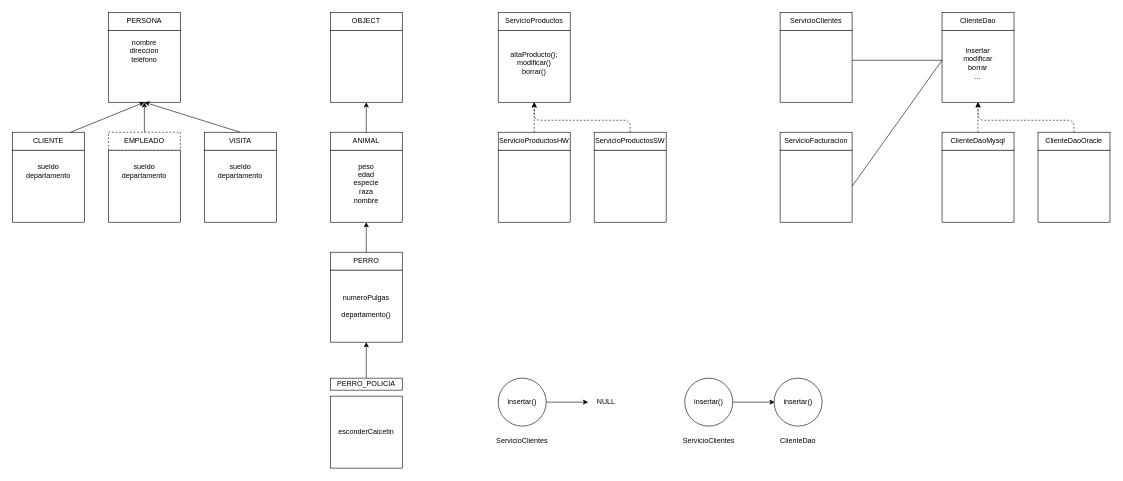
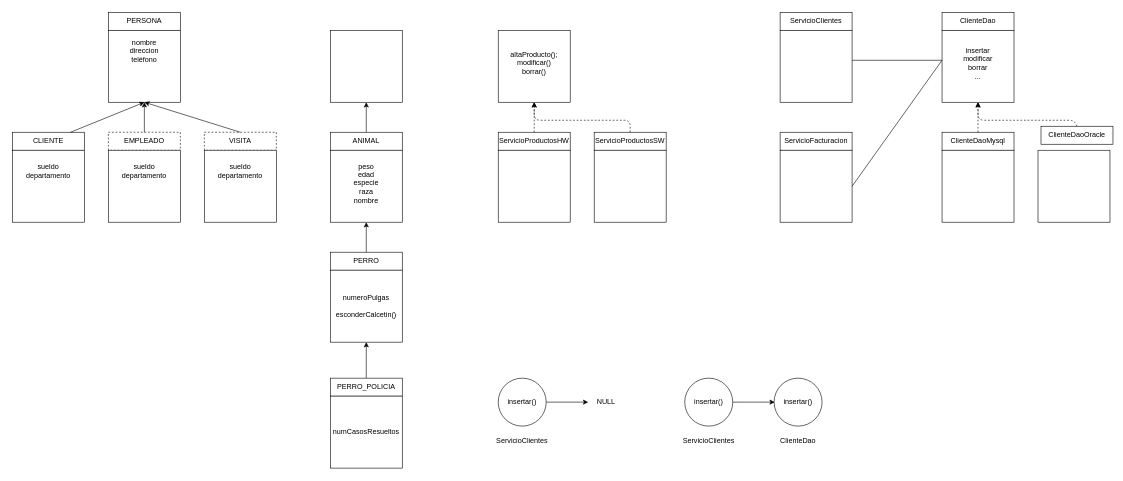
  <mxCell id="0" />
  <mxCell id="1" parent="0" />
  <mxCell id="2" value="&lt;span style=&quot;font-weight: normal;&quot;&gt;PERSONA&lt;/span&gt;" style="rounded=0;whiteSpace=wrap;html=1;fontStyle=1" parent="1" vertex="1"><mxGeometry x="180" y="20" width="120" height="30" as="geometry" /></mxCell>
  <mxCell id="3" value="" style="rounded=0;whiteSpace=wrap;html=1;fontStyle=1" parent="1" vertex="1"><mxGeometry x="180" y="50" width="120" height="120" as="geometry" /></mxCell>
  <mxCell id="4" value="&lt;span style=&quot;font-weight: normal;&quot;&gt;EMPLEADO&lt;/span&gt;" style="rounded=0;whiteSpace=wrap;html=1;fontStyle=1;dashed=1;" parent="1" vertex="1"><mxGeometry x="180" y="220" width="120" height="30" as="geometry" /></mxCell>
  <mxCell id="5" value="" style="rounded=0;whiteSpace=wrap;html=1;fontStyle=1" parent="1" vertex="1"><mxGeometry x="180" y="250" width="120" height="120" as="geometry" /></mxCell>
  <mxCell id="6" value="" style="endArrow=classic;html=1;rounded=0;entryX=0.5;entryY=1;entryDx=0;entryDy=0;exitX=0.5;exitY=0;exitDx=0;exitDy=0;fontStyle=1" parent="1" source="4" target="3" edge="1"><mxGeometry width="50" height="50" relative="1" as="geometry"><mxPoint x="80" y="240" as="sourcePoint" /><mxPoint x="130" y="190" as="targetPoint" /></mxGeometry></mxCell>
  <mxCell id="7" value="&lt;span style=&quot;font-weight: normal;&quot;&gt;nombre&lt;br&gt;direccion&lt;br&gt;teléfono&lt;/span&gt;" style="text;html=1;strokeColor=none;fillColor=none;align=center;verticalAlign=middle;whiteSpace=wrap;rounded=0;fontStyle=1" parent="1" vertex="1"><mxGeometry x="210" y="70" width="60" height="30" as="geometry" /></mxCell>
  <mxCell id="8" value="&lt;span style=&quot;font-weight: normal;&quot;&gt;sueldo&lt;br&gt;departamento&lt;/span&gt;" style="text;html=1;strokeColor=none;fillColor=none;align=center;verticalAlign=middle;whiteSpace=wrap;rounded=0;fontStyle=1" parent="1" vertex="1"><mxGeometry x="210" y="270" width="60" height="30" as="geometry" /></mxCell>
  <mxCell id="9" style="edgeStyle=orthogonalEdgeStyle;rounded=1;orthogonalLoop=1;jettySize=auto;html=1;entryX=0.5;entryY=1;entryDx=0;entryDy=0;" parent="1" source="10" target="58" edge="1"><mxGeometry relative="1" as="geometry" /></mxCell>
  <mxCell id="10" value="ANIMAL" style="rounded=0;whiteSpace=wrap;html=1;" parent="1" vertex="1"><mxGeometry x="550" y="220" width="120" height="30" as="geometry" /></mxCell>
  <mxCell id="11" value="" style="rounded=0;whiteSpace=wrap;html=1;" parent="1" vertex="1"><mxGeometry x="550" y="250" width="120" height="120" as="geometry" /></mxCell>
  <mxCell id="12" value="PERRO" style="rounded=0;whiteSpace=wrap;html=1;" parent="1" vertex="1"><mxGeometry x="550" y="420" width="120" height="30" as="geometry" /></mxCell>
- <mxCell id="13" value="numeroPulgas&lt;br&gt;&lt;br&gt;departamento()" style="rounded=0;whiteSpace=wrap;html=1;" parent="1" vertex="1"><mxGeometry x="550" y="450" width="120" height="120" as="geometry" /></mxCell>
+ <mxCell id="13" value="numeroPulgas&lt;br&gt;&lt;br&gt;esconderCalcetin()" style="rounded=0;whiteSpace=wrap;html=1;" parent="1" vertex="1"><mxGeometry x="550" y="450" width="120" height="120" as="geometry" /></mxCell>
  <mxCell id="14" value="" style="endArrow=classic;html=1;rounded=0;entryX=0.5;entryY=1;entryDx=0;entryDy=0;exitX=0.5;exitY=0;exitDx=0;exitDy=0;" parent="1" source="12" target="11" edge="1"><mxGeometry width="50" height="50" relative="1" as="geometry"><mxPoint x="450" y="440" as="sourcePoint" /><mxPoint x="500" y="390" as="targetPoint" /></mxGeometry></mxCell>
  <mxCell id="15" value="peso&lt;br&gt;edad&lt;br&gt;especie&lt;br&gt;raza&lt;br&gt;nombre" style="text;html=1;strokeColor=none;fillColor=none;align=center;verticalAlign=middle;whiteSpace=wrap;rounded=0;" parent="1" vertex="1"><mxGeometry x="580" y="290" width="60" height="30" as="geometry" /></mxCell>
- <mxCell id="16" value="ServicioProductos" style="rounded=0;whiteSpace=wrap;html=1;" parent="1" vertex="1"><mxGeometry x="830" y="20" width="120" height="30" as="geometry" /></mxCell>
  <mxCell id="17" value="" style="rounded=0;whiteSpace=wrap;html=1;" parent="1" vertex="1"><mxGeometry x="830" y="50" width="120" height="120" as="geometry" /></mxCell>
  <mxCell id="18" value="ServicioProductosHW" style="rounded=0;whiteSpace=wrap;html=1;" parent="1" vertex="1"><mxGeometry x="830" y="220" width="120" height="30" as="geometry" /></mxCell>
  <mxCell id="19" value="" style="rounded=0;whiteSpace=wrap;html=1;" parent="1" vertex="1"><mxGeometry x="830" y="250" width="120" height="120" as="geometry" /></mxCell>
  <mxCell id="20" value="" style="endArrow=classic;html=1;rounded=0;entryX=0.5;entryY=1;entryDx=0;entryDy=0;exitX=0.5;exitY=0;exitDx=0;exitDy=0;dashed=1;" parent="1" source="18" target="17" edge="1"><mxGeometry width="50" height="50" relative="1" as="geometry"><mxPoint x="730" y="240" as="sourcePoint" /><mxPoint x="780" y="190" as="targetPoint" /></mxGeometry></mxCell>
  <mxCell id="21" value="altaProducto();&lt;br&gt;modificar()&lt;br&gt;borrar()" style="text;html=1;strokeColor=none;fillColor=none;align=center;verticalAlign=middle;whiteSpace=wrap;rounded=0;" parent="1" vertex="1"><mxGeometry x="860" y="90" width="60" height="30" as="geometry" /></mxCell>
  <mxCell id="22" value="ServicioProductosSW" style="rounded=0;whiteSpace=wrap;html=1;" parent="1" vertex="1"><mxGeometry x="990" y="220" width="120" height="30" as="geometry" /></mxCell>
  <mxCell id="23" value="" style="rounded=0;whiteSpace=wrap;html=1;" parent="1" vertex="1"><mxGeometry x="990" y="250" width="120" height="120" as="geometry" /></mxCell>
  <mxCell id="24" value="" style="endArrow=classic;html=1;rounded=1;entryX=0.5;entryY=1;entryDx=0;entryDy=0;exitX=0.5;exitY=0;exitDx=0;exitDy=0;dashed=1;" parent="1" source="22" target="17" edge="1"><mxGeometry width="50" height="50" relative="1" as="geometry"><mxPoint x="900" y="230" as="sourcePoint" /><mxPoint x="900" y="180" as="targetPoint" /><Array as="points"><mxPoint x="1050" y="200" /><mxPoint x="890" y="200" /></Array></mxGeometry></mxCell>
  <mxCell id="25" value="ClienteDao" style="rounded=0;whiteSpace=wrap;html=1;" parent="1" vertex="1"><mxGeometry x="1570" y="20" width="120" height="30" as="geometry" /></mxCell>
  <mxCell id="26" value="" style="rounded=0;whiteSpace=wrap;html=1;" parent="1" vertex="1"><mxGeometry x="1570" y="50" width="120" height="120" as="geometry" /></mxCell>
  <mxCell id="27" value="ClienteDaoMysql" style="rounded=0;whiteSpace=wrap;html=1;" parent="1" vertex="1"><mxGeometry x="1570" y="220" width="120" height="30" as="geometry" /></mxCell>
  <mxCell id="28" value="" style="rounded=0;whiteSpace=wrap;html=1;" parent="1" vertex="1"><mxGeometry x="1570" y="250" width="120" height="120" as="geometry" /></mxCell>
  <mxCell id="29" value="" style="endArrow=classic;html=1;rounded=0;entryX=0.5;entryY=1;entryDx=0;entryDy=0;exitX=0.5;exitY=0;exitDx=0;exitDy=0;dashed=1;" parent="1" source="27" target="26" edge="1"><mxGeometry width="50" height="50" relative="1" as="geometry"><mxPoint x="1470" y="240" as="sourcePoint" /><mxPoint x="1520" y="190" as="targetPoint" /></mxGeometry></mxCell>
  <mxCell id="30" value="insertar&lt;br&gt;modificar&lt;br&gt;borrar&lt;br&gt;..." style="text;html=1;strokeColor=none;fillColor=none;align=center;verticalAlign=middle;whiteSpace=wrap;rounded=0;" parent="1" vertex="1"><mxGeometry x="1600" y="90" width="60" height="30" as="geometry" /></mxCell>
- <mxCell id="31" value="ClienteDaoOracle" style="rounded=0;whiteSpace=wrap;html=1;" parent="1" vertex="1"><mxGeometry x="1730" y="220" width="120" height="30" as="geometry" /></mxCell>
+ <mxCell id="31" value="ClienteDaoOracle" style="rounded=0;whiteSpace=wrap;html=1;" parent="1" vertex="1"><mxGeometry x="1735" y="210" width="120" height="30" as="geometry" /></mxCell>
  <mxCell id="32" value="" style="rounded=0;whiteSpace=wrap;html=1;" parent="1" vertex="1"><mxGeometry x="1730" y="250" width="120" height="120" as="geometry" /></mxCell>
  <mxCell id="33" value="" style="endArrow=classic;html=1;rounded=1;entryX=0.5;entryY=1;entryDx=0;entryDy=0;exitX=0.5;exitY=0;exitDx=0;exitDy=0;dashed=1;" parent="1" source="31" target="26" edge="1"><mxGeometry width="50" height="50" relative="1" as="geometry"><mxPoint x="1640" y="230" as="sourcePoint" /><mxPoint x="1640" y="180" as="targetPoint" /><Array as="points"><mxPoint x="1790" y="200" /><mxPoint x="1630" y="200" /></Array></mxGeometry></mxCell>
  <mxCell id="34" value="ServicioClientes" style="rounded=0;whiteSpace=wrap;html=1;" parent="1" vertex="1"><mxGeometry x="1300" y="20" width="120" height="30" as="geometry" /></mxCell>
  <mxCell id="35" value="" style="rounded=0;whiteSpace=wrap;html=1;" parent="1" vertex="1"><mxGeometry x="1300" y="50" width="120" height="120" as="geometry" /></mxCell>
  <mxCell id="36" value="" style="endArrow=none;html=1;rounded=1;" parent="1" edge="1"><mxGeometry width="50" height="50" relative="1" as="geometry"><mxPoint x="1420" y="100" as="sourcePoint" /><mxPoint x="1570" y="100" as="targetPoint" /></mxGeometry></mxCell>
  <mxCell id="37" value="ServicioFacturacion" style="rounded=0;whiteSpace=wrap;html=1;" parent="1" vertex="1"><mxGeometry x="1300" y="220" width="120" height="30" as="geometry" /></mxCell>
  <mxCell id="38" value="" style="rounded=0;whiteSpace=wrap;html=1;" parent="1" vertex="1"><mxGeometry x="1300" y="250" width="120" height="120" as="geometry" /></mxCell>
  <mxCell id="39" value="" style="endArrow=none;html=1;rounded=1;exitX=1;exitY=0.5;exitDx=0;exitDy=0;" parent="1" source="38" edge="1"><mxGeometry width="50" height="50" relative="1" as="geometry"><mxPoint x="1470" y="260" as="sourcePoint" /><mxPoint x="1570" y="100" as="targetPoint" /></mxGeometry></mxCell>
  <mxCell id="40" style="edgeStyle=orthogonalEdgeStyle;rounded=1;orthogonalLoop=1;jettySize=auto;html=1;entryX=0;entryY=0.5;entryDx=0;entryDy=0;" parent="1" source="41" target="43" edge="1"><mxGeometry relative="1" as="geometry" /></mxCell>
  <mxCell id="41" value="insertar()" style="ellipse;whiteSpace=wrap;html=1;aspect=fixed;" parent="1" vertex="1"><mxGeometry x="830" y="630" width="80" height="80" as="geometry" /></mxCell>
  <mxCell id="42" value="ServicioClientes" style="text;html=1;strokeColor=none;fillColor=none;align=center;verticalAlign=middle;whiteSpace=wrap;rounded=0;" parent="1" vertex="1"><mxGeometry x="840" y="720" width="60" height="30" as="geometry" /></mxCell>
  <mxCell id="43" value="NULL" style="text;html=1;strokeColor=none;fillColor=none;align=center;verticalAlign=middle;whiteSpace=wrap;rounded=0;" parent="1" vertex="1"><mxGeometry x="980" y="655" width="60" height="30" as="geometry" /></mxCell>
  <mxCell id="44" style="edgeStyle=orthogonalEdgeStyle;rounded=1;orthogonalLoop=1;jettySize=auto;html=1;entryX=0;entryY=0.5;entryDx=0;entryDy=0;" parent="1" source="45" edge="1"><mxGeometry relative="1" as="geometry"><mxPoint x="1291" y="670" as="targetPoint" /></mxGeometry></mxCell>
  <mxCell id="45" value="insertar()" style="ellipse;whiteSpace=wrap;html=1;aspect=fixed;" parent="1" vertex="1"><mxGeometry x="1141" y="630" width="80" height="80" as="geometry" /></mxCell>
  <mxCell id="46" value="ServicioClientes" style="text;html=1;strokeColor=none;fillColor=none;align=center;verticalAlign=middle;whiteSpace=wrap;rounded=0;" parent="1" vertex="1"><mxGeometry x="1151" y="720" width="60" height="30" as="geometry" /></mxCell>
  <mxCell id="47" value="insertar()" style="ellipse;whiteSpace=wrap;html=1;aspect=fixed;" parent="1" vertex="1"><mxGeometry x="1290" y="630" width="80" height="80" as="geometry" /></mxCell>
  <mxCell id="48" value="ClienteDao" style="text;html=1;strokeColor=none;fillColor=none;align=center;verticalAlign=middle;whiteSpace=wrap;rounded=0;" parent="1" vertex="1"><mxGeometry x="1300" y="720" width="60" height="30" as="geometry" /></mxCell>
  <mxCell id="49" value="&lt;span style=&quot;font-weight: normal;&quot;&gt;CLIENTE&lt;/span&gt;" style="rounded=0;whiteSpace=wrap;html=1;fontStyle=1" parent="1" vertex="1"><mxGeometry x="20" y="220" width="120" height="30" as="geometry" /></mxCell>
  <mxCell id="50" value="" style="rounded=0;whiteSpace=wrap;html=1;fontStyle=1" parent="1" vertex="1"><mxGeometry x="20" y="250" width="120" height="120" as="geometry" /></mxCell>
  <mxCell id="51" value="&lt;span style=&quot;font-weight: normal;&quot;&gt;sueldo&lt;br&gt;departamento&lt;/span&gt;" style="text;html=1;strokeColor=none;fillColor=none;align=center;verticalAlign=middle;whiteSpace=wrap;rounded=0;fontStyle=1" parent="1" vertex="1"><mxGeometry x="50" y="270" width="60" height="30" as="geometry" /></mxCell>
- <mxCell id="52" value="&lt;span style=&quot;font-weight: normal;&quot;&gt;VISITA&lt;/span&gt;" style="rounded=0;whiteSpace=wrap;html=1;fontStyle=1" parent="1" vertex="1"><mxGeometry x="340" y="220" width="120" height="30" as="geometry" /></mxCell>
+ <mxCell id="52" value="&lt;span style=&quot;font-weight: normal;&quot;&gt;VISITA&lt;/span&gt;" style="rounded=0;whiteSpace=wrap;html=1;fontStyle=1;dashed=1;" parent="1" vertex="1"><mxGeometry x="340" y="220" width="120" height="30" as="geometry" /></mxCell>
  <mxCell id="53" value="" style="rounded=0;whiteSpace=wrap;html=1;fontStyle=1" parent="1" vertex="1"><mxGeometry x="340" y="250" width="120" height="120" as="geometry" /></mxCell>
  <mxCell id="54" value="&lt;span style=&quot;font-weight: normal;&quot;&gt;sueldo&lt;br&gt;departamento&lt;/span&gt;" style="text;html=1;strokeColor=none;fillColor=none;align=center;verticalAlign=middle;whiteSpace=wrap;rounded=0;fontStyle=1" parent="1" vertex="1"><mxGeometry x="370" y="270" width="60" height="30" as="geometry" /></mxCell>
  <mxCell id="55" value="" style="endArrow=classic;html=1;rounded=1;entryX=0.5;entryY=1;entryDx=0;entryDy=0;" parent="1" source="49" target="3" edge="1"><mxGeometry width="50" height="50" relative="1" as="geometry"><mxPoint x="20" y="170" as="sourcePoint" /><mxPoint x="70" y="120" as="targetPoint" /></mxGeometry></mxCell>
  <mxCell id="56" value="" style="endArrow=classic;html=1;rounded=1;exitX=0.5;exitY=0;exitDx=0;exitDy=0;entryX=0.5;entryY=1;entryDx=0;entryDy=0;" parent="1" source="52" target="3" edge="1"><mxGeometry width="50" height="50" relative="1" as="geometry"><mxPoint x="460" y="150" as="sourcePoint" /><mxPoint x="510" y="100" as="targetPoint" /></mxGeometry></mxCell>
- <mxCell id="57" value="OBJECT" style="rounded=0;whiteSpace=wrap;html=1;" parent="1" vertex="1"><mxGeometry x="550" y="20" width="120" height="30" as="geometry" /></mxCell>
  <mxCell id="58" value="" style="rounded=0;whiteSpace=wrap;html=1;" parent="1" vertex="1"><mxGeometry x="550" y="50" width="120" height="120" as="geometry" /></mxCell>
  <mxCell id="59" style="edgeStyle=orthogonalEdgeStyle;rounded=1;orthogonalLoop=1;jettySize=auto;html=1;entryX=0.5;entryY=1;entryDx=0;entryDy=0;" parent="1" source="60" target="13" edge="1"><mxGeometry relative="1" as="geometry" /></mxCell>
- <mxCell id="60" value="PERRO_POLICIA" style="rounded=0;whiteSpace=wrap;html=1;" parent="1" vertex="1"><mxGeometry x="550" y="630" width="120" height="20" as="geometry" /></mxCell>
- <mxCell id="61" value="esconderCalcetin" style="rounded=0;whiteSpace=wrap;html=1;" parent="1" vertex="1"><mxGeometry x="550" y="660" width="120" height="120" as="geometry" /></mxCell>
+ <mxCell id="60" value="PERRO_POLICIA" style="rounded=0;whiteSpace=wrap;html=1;" parent="1" vertex="1"><mxGeometry x="550" y="630" width="120" height="30" as="geometry" /></mxCell>
+ <mxCell id="61" value="numCasosResueltos" style="rounded=0;whiteSpace=wrap;html=1;" parent="1" vertex="1"><mxGeometry x="550" y="660" width="120" height="120" as="geometry" /></mxCell>
